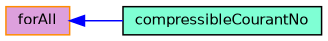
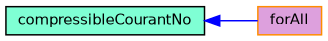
  digraph {
    rankdir=LR
    node [fontname=Helvetica fontsize=10 shape=record style=filled]
    n1 [color=black fillcolor=aquamarine fontcolor=black height=0.2 label=compressibleCourantNo width=0.4]
    n2 [color=darkorange height=0.2 label=forAll width=0.4 fillcolor=plum]
-   n2 -> n1 [color=blue dir=back fontname=Helvetica fontsize=10 labelfontname=Helvetica labelfontsize=10 style=solid]
+   n1 -> n2 [color=blue dir=back fontname=Helvetica fontsize=10 labelfontname=Helvetica labelfontsize=10 style=solid]
  }
